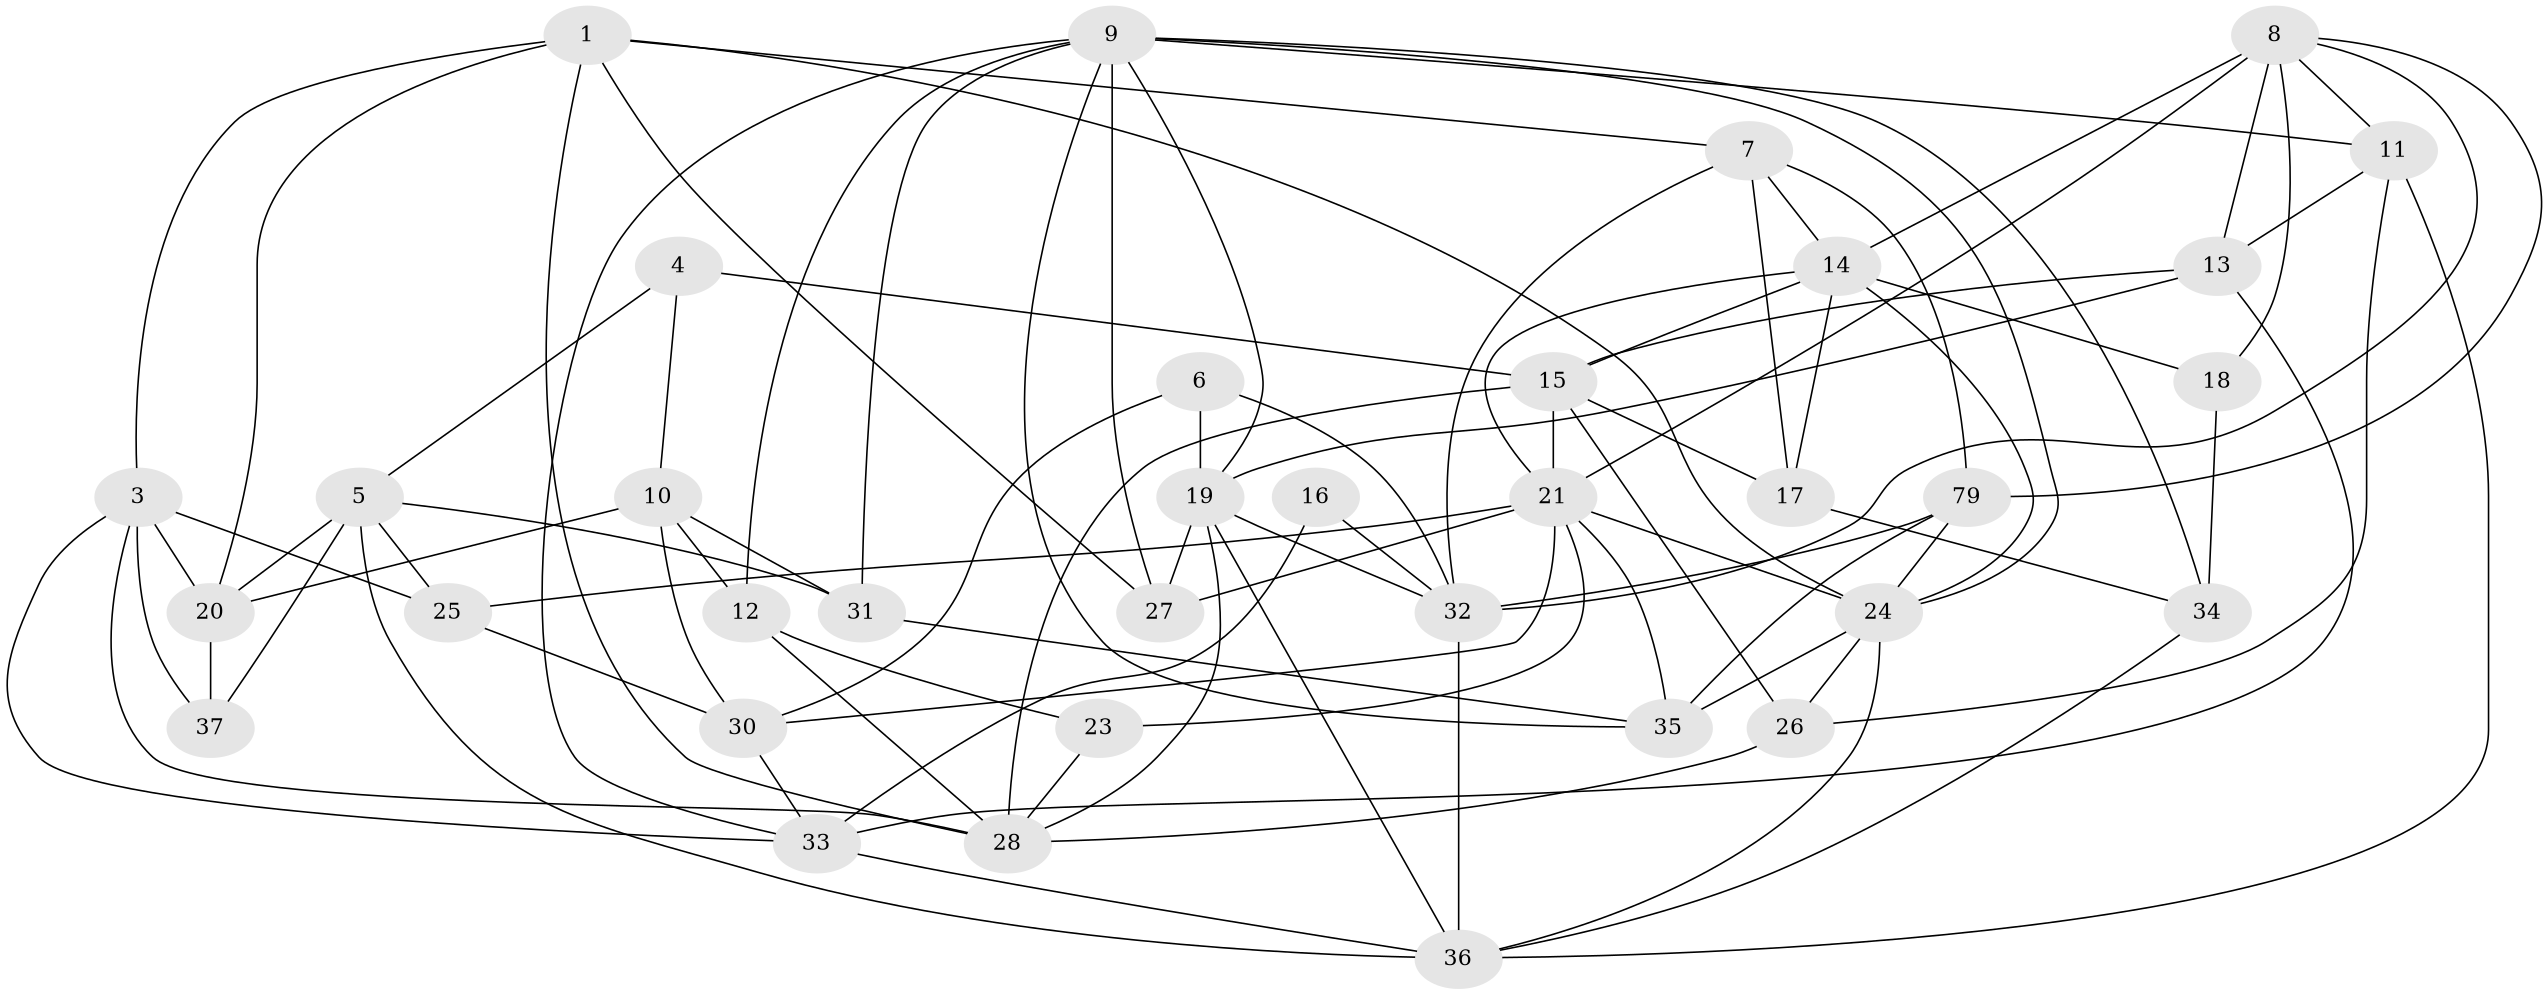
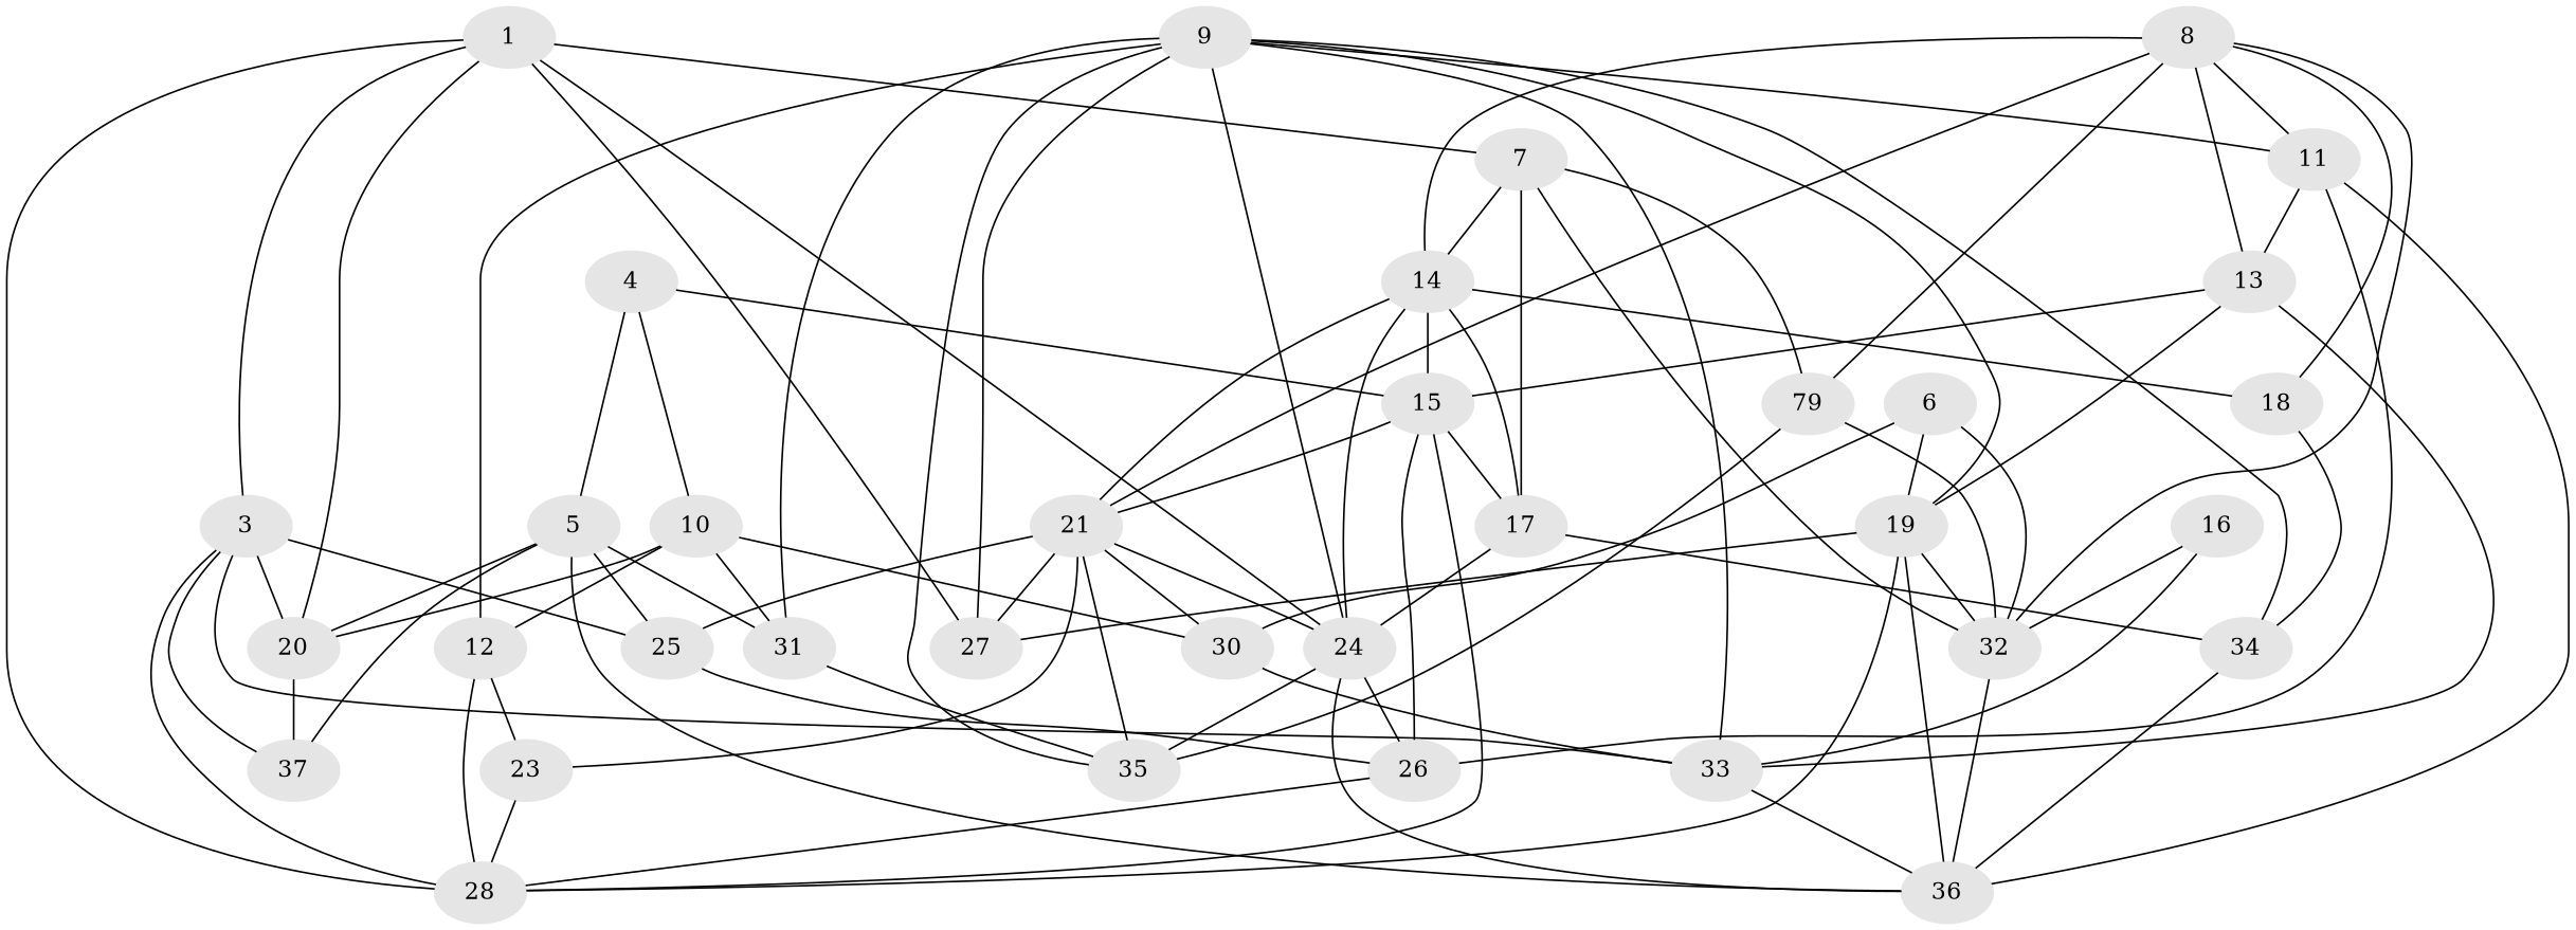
  graph {
    node [color=gray90 style=filled]
    edge [weight=1.0]
    1
    3
    7
    20
    24
    27
    28
    37
    25
    33
    32
    14
    17
    n14 [label=79]
    36
    35
    26
    4
    5
    10
    15
    31
    30
    12
    21
    6
    19
    18
    34
    8
    11
    13
    23
    9
    16
    1 -- 3
    1 -- 7
    1 -- 20
    1 -- 24
    1 -- 27
    1 -- 28
    3 -- 20
    3 -- 28
    3 -- 37
    3 -- 25
    3 -- 33
    7 -- 32
    7 -- 14
    7 -- 17
    7 -- n14
    20 -- 37
    24 -- 36
    24 -- 35
    24 -- 26
-   25 -- 30
+   25 -- 26
    33 -- 36
    32 -- 36 [weight=2.0]
    14 -- 24
    14 -- 17
    14 -- 15
    14 -- 21
    14 -- 18 [weight=2.0]
-   n14 -- 24
+   17 -- 24
    17 -- 34
    n14 -- 32
    n14 -- 35
    26 -- 28
    4 -- 5
    4 -- 10
    4 -- 15
    5 -- 20 [weight=2.0]
    5 -- 37
    5 -- 25
    5 -- 36
    5 -- 31
    10 -- 20
    10 -- 31
    10 -- 30 [weight=2.0]
    10 -- 12
    15 -- 28
    15 -- 17
    15 -- 26
    15 -- 21
    31 -- 35
    30 -- 33
    12 -- 28 [weight=2.0]
    12 -- 23
    21 -- 24
    21 -- 27 [weight=2.0]
    21 -- 25
    21 -- 35
    21 -- 30
    21 -- 23
    6 -- 32
    6 -- 30
    6 -- 19
    19 -- 27
    19 -- 28
    19 -- 32
    19 -- 36
    18 -- 34
    34 -- 36
    8 -- 32
    8 -- 14 [weight=2.0]
    8 -- n14
    8 -- 21
    8 -- 18
    8 -- 11
    8 -- 13
    11 -- 36
    11 -- 26
    11 -- 13
    13 -- 33
    13 -- 15
    13 -- 19
    23 -- 28
    9 -- 24
    9 -- 27
    9 -- 33
    9 -- 35
    9 -- 31
    9 -- 12
    9 -- 19
    9 -- 34
    9 -- 11
    16 -- 33
    16 -- 32
  }
